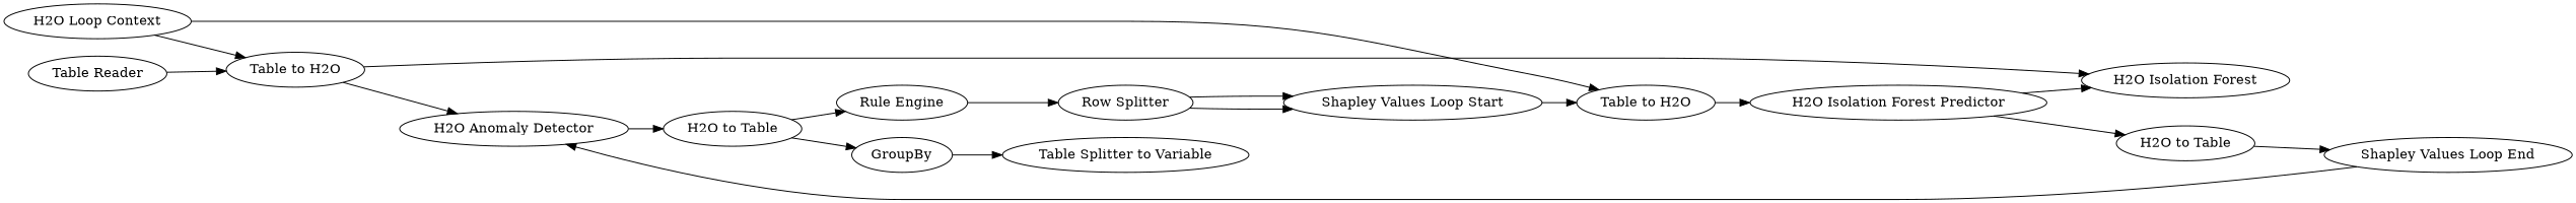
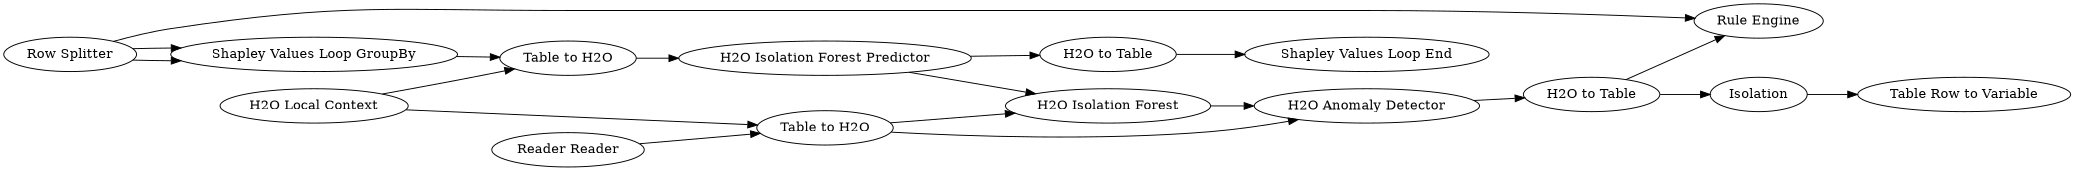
  digraph {
    rankdir=LR
    n1 [label="Table to H2O"]
    n2 [label="H2O Anomaly Detector"]
    n3 [label="H2O Isolation Forest"]
    n4 [label="H2O to Table"]
-   n5 [label=GroupBy]
+   n5 [label=Isolation]
    n6 [label="Rule Engine"]
-   n7 [label="Table Splitter to Variable"]
+   n7 [label="Table Row to Variable"]
    n8 [label="Row Splitter"]
-   n9 [label="Shapley Values Loop Start"]
-   n10 [label="H2O Loop Context"]
+   n9 [label="Shapley Values Loop GroupBy"]
+   n10 [label="H2O Local Context"]
    n11 [label="Table to H2O"]
    n12 [label="H2O Isolation Forest Predictor"]
    n13 [label="H2O to Table"]
-   n14 [label="Table Reader"]
+   n14 [label="Reader Reader"]
    n15 [label="Shapley Values Loop End"]
    n1 -> n2
    n1 -> n3
    n2 -> n4
-   n15 -> n2
+   n3 -> n2
    n4 -> n5
    n4 -> n6
    n5 -> n7
-   n6 -> n8
+   n8 -> n6
    n8 -> n9
    n8 -> n9
    n9 -> n11
    n10 -> n1
    n10 -> n11
    n11 -> n12
    n12 -> n3
    n12 -> n13
    n13 -> n15
    n14 -> n1
  }
